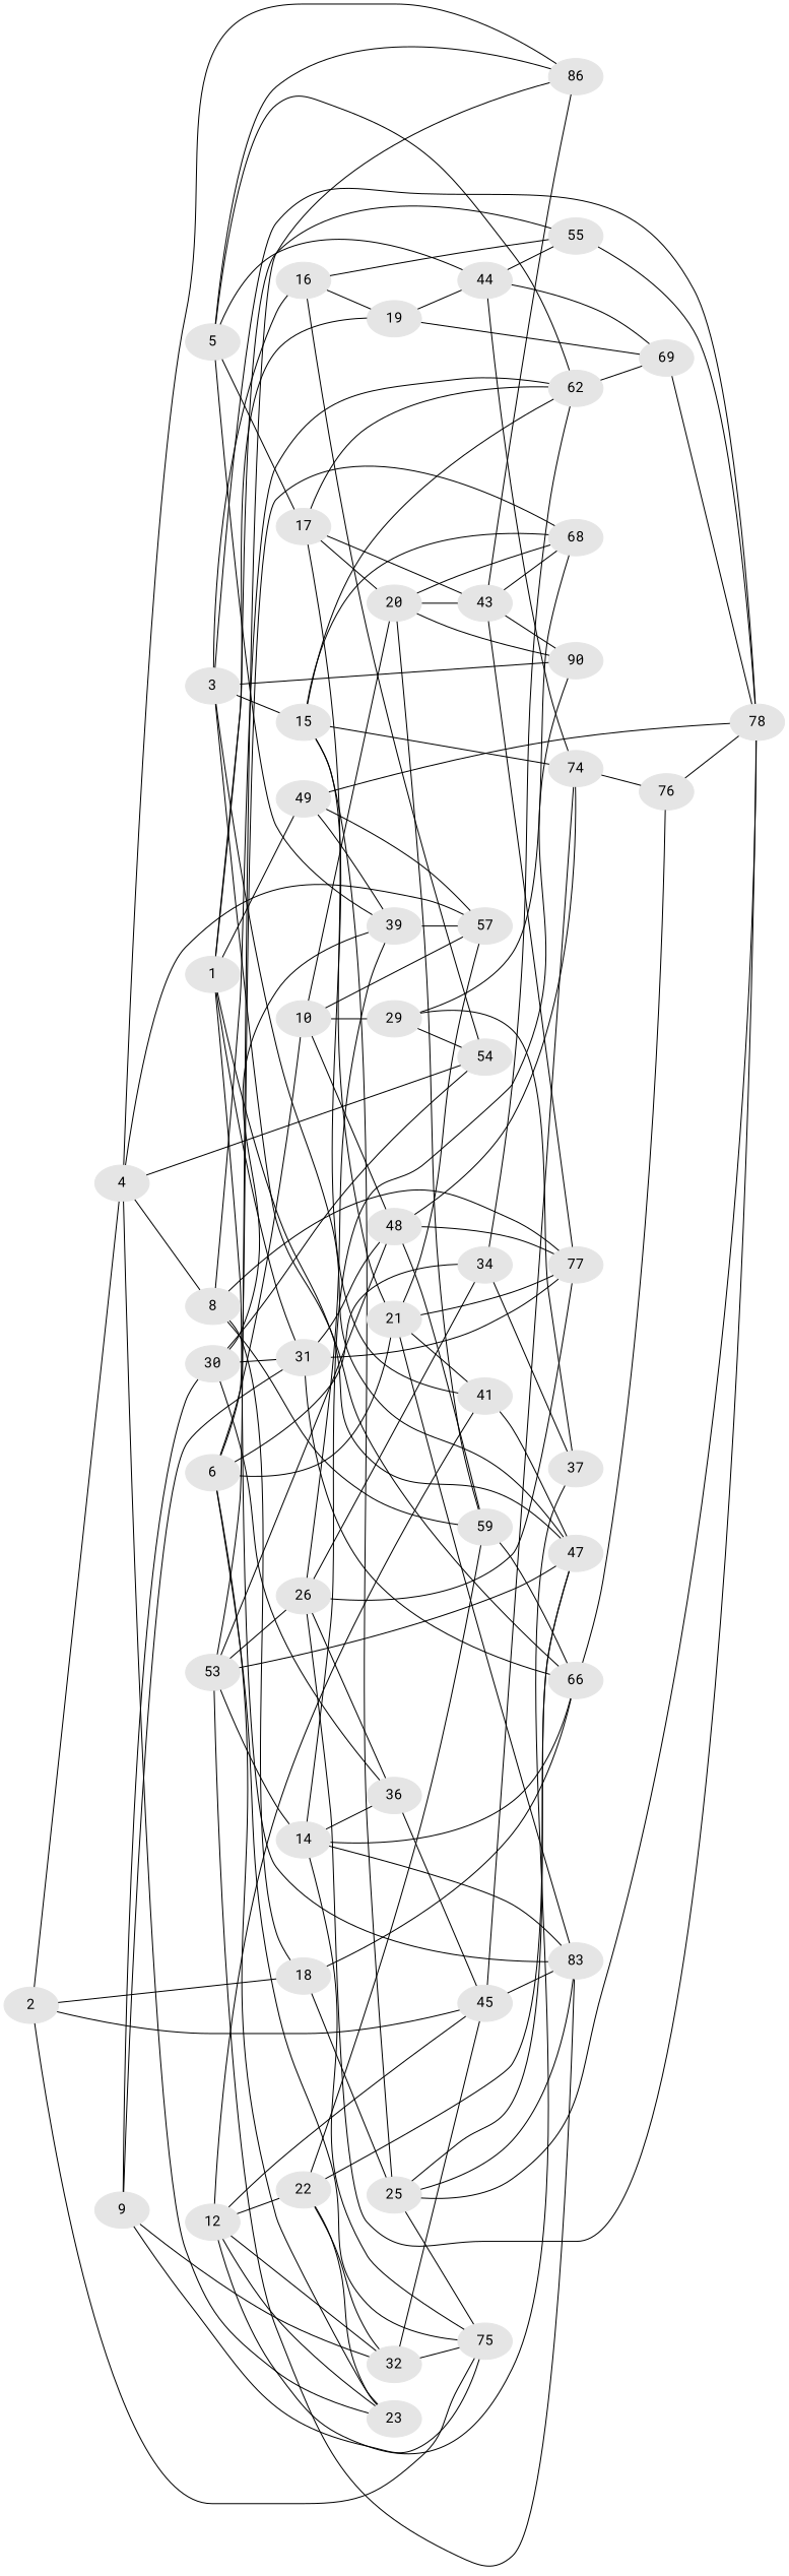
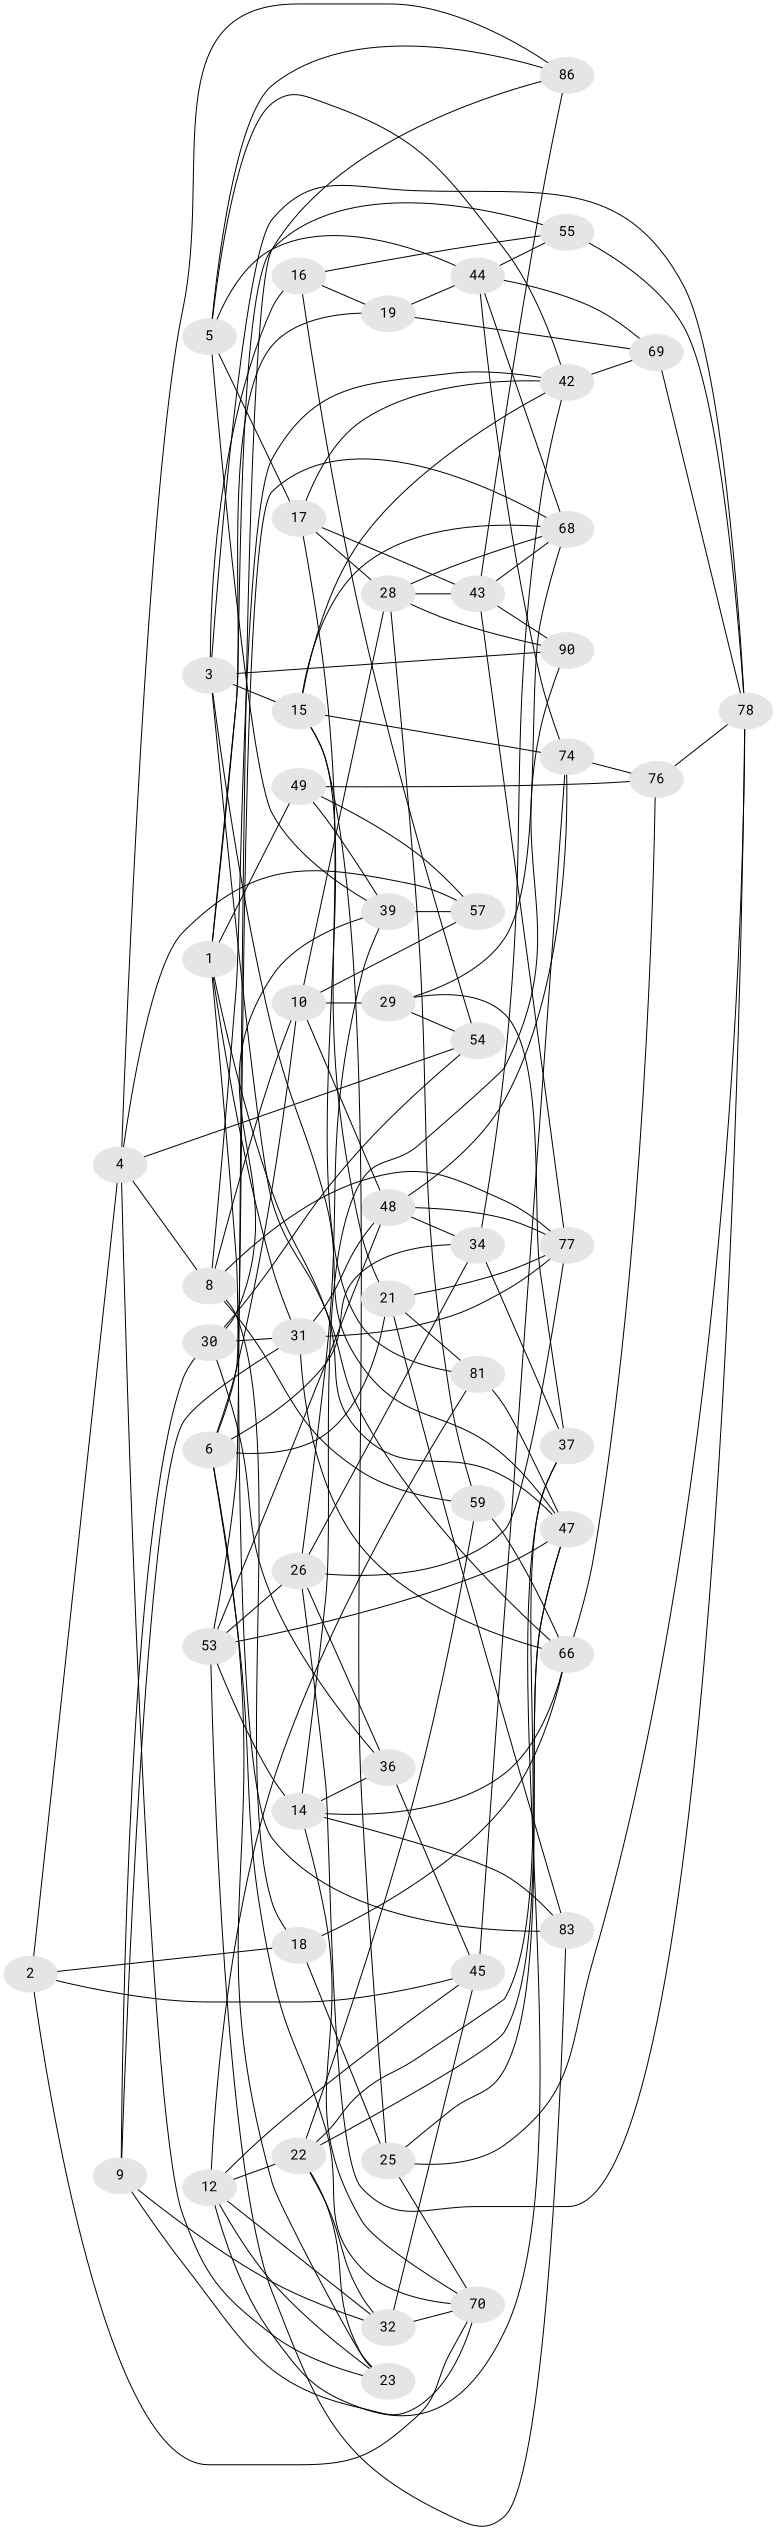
  graph {
    fontname="Roboto Mono"
    rankdir=LR
    node [color=gray90 fontname="Roboto Mono" style=filled]
    edge [fontname="Roboto Mono"]
    1 [super="+72"]
    19
    31 [super="+53"]
    47 [super="+77"]
    49
    55
    83 [super="+87"]
    44 [super="+58"]
    69
    66 [super="+80"]
    n11 [label=77 super="+82"]
    48 [super="+56"]
    57 [super="+65"]
    39
    76
    78 [super="+84"]
    4 [super="+85"]
    8 [super="+11"]
    23
    54
    86
    2
    18
    45 [super="+52"]
-   75 [super="+81"]
+   75 [super="+81" label=70]
    25 [super="+35"]
    74 [super="+88"]
    3 [super="+7"]
    15 [super="+67"]
    16
    90
-   42 [super="+71" label=62]
+   42 [super="+71"]
    68 [super="+89"]
-   41
+   41 [label=81]
    10 [super="+20"]
    59 [super="+61"]
    5 [super="+46"]
    17 [super="+62"]
    21 [super="+50"]
-   28 [super="+79" label=20]
+   28 [super="+79"]
    43 [super="+64"]
    6 [super="+33"]
    34
    29
    37
    9 [super="+63"]
    30 [super="+70"]
    32 [super="+60"]
    36
    12 [super="+38"]
    22 [super="+51"]
    n52 [label=53 super="+40"]
    14 [super="+24"]
    26 [super="+27"]
    1 -- 19
    1 -- 31
    1 -- 47
    1 -- 49
    1 -- 55
    1 -- 83
    19 -- 44
    19 -- 69
    31 -- 66
    31 -- n11
    31 -- 48
    49 -- 57
    49 -- 39
-   49 -- 78
+   49 -- 76
    55 -- 78
    44 -- 55
    44 -- 69
    44 -- 74
+   44 -- 68
    69 -- 78
    66 -- 76
    48 -- n11
    48 -- 74
-   48 -- 59
+   48 -- 34
    39 -- 57
    76 -- 78
    4 -- 57
    4 -- 8
    4 -- 23
    4 -- 54
    4 -- 86
    8 -- n11
    8 -- 18
    8 -- 42
+   8 -- 10
    8 -- 59
    2 -- 4
    2 -- 18
    2 -- 45
    2 -- 75
    18 -- 66
    18 -- 25
-   45 -- 83
    45 -- 74
    25 -- 47
-   25 -- 83
    25 -- 78
    25 -- 75
    74 -- 76
    3 -- 47
    3 -- 66
    3 -- 78
    3 -- 15
    3 -- 16
    3 -- 90
    15 -- 25
    15 -- 74
    15 -- 42
    15 -- 68
    15 -- 41
    16 -- 19
    16 -- 55
    16 -- 54
    42 -- 69
    41 -- 47
    10 -- 48
    10 -- 57
    10 -- 28
    10 -- 29
    59 -- 66
    5 -- 44
    5 -- 39
    5 -- 86
    5 -- 42
    5 -- 17 [weight=2]
    17 -- 42
    17 -- 21
    17 -- 28
    17 -- 43
    21 -- 83
    21 -- n11
-   21 -- 57
    21 -- 41
    28 -- 90
    28 -- 68
    28 -- 59
    28 -- 43
    43 -- n11
    43 -- 86
    43 -- 90
    43 -- 68
    6 -- 23
    6 -- 75
    6 -- 68
    6 -- 10
    6 -- 21
    6 -- 34
    34 -- 42
    34 -- 37
    29 -- 54
    29 -- 68
    29 -- 37
    9 -- 31
    9 -- 75
    9 -- 30 [weight=2]
    9 -- 32 [weight=2]
    30 -- 31
    30 -- 39
    30 -- 54
    30 -- 36
    32 -- 45
    32 -- 75
    36 -- 45
    12 -- 23
    12 -- 45
    12 -- 41
    12 -- 37
    12 -- 32
    12 -- 22
    22 -- 47
    22 -- 23
    22 -- 59
+   22 -- 37
    22 -- 32
    n52 -- 47
    n52 -- 83
    n52 -- 48
    n52 -- 86
    n52 -- 14
    n52 -- 26
    14 -- 83
    14 -- 66
    14 -- 75
    14 -- 90
    14 -- 36
    26 -- n11
    26 -- 39
    26 -- 78
    26 -- 34
    26 -- 36
  }
